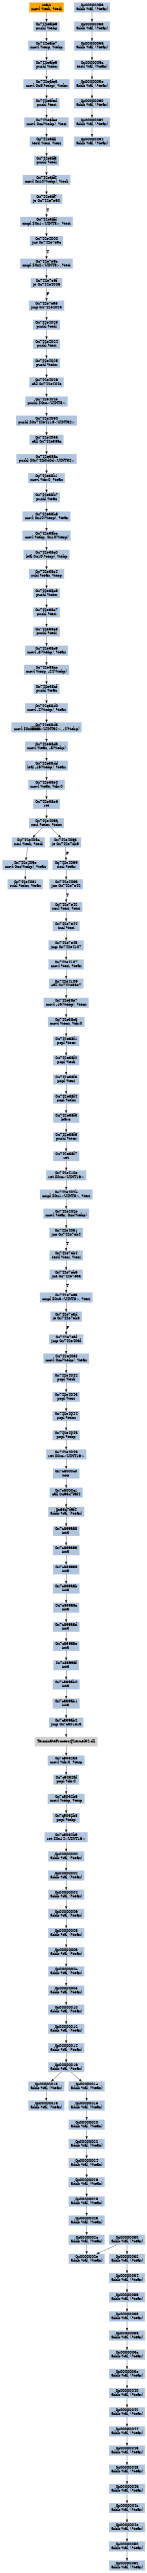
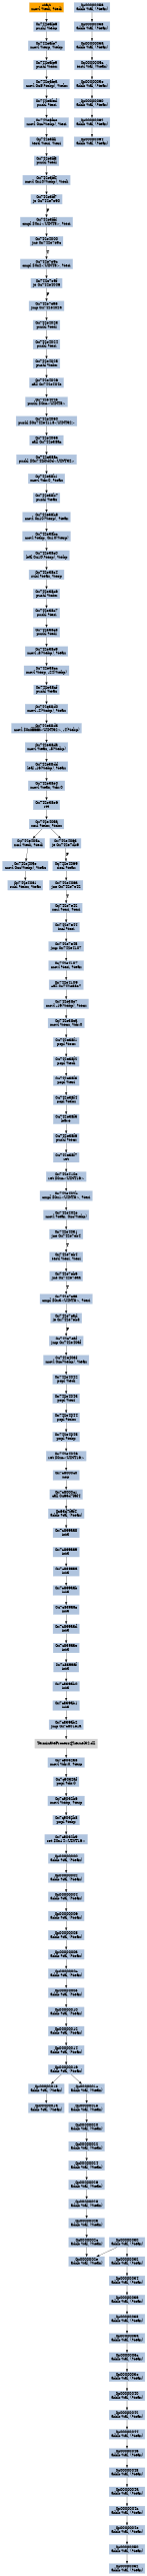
  digraph {
    node [color=lightsteelblue fillcolor=lightsteelblue shape=rectangle style=filled]
    edge [color="#000000"]
    n1 [color=lightgrey fillcolor=orange label="start\nmovl %edi, %edi"]
    n2 [label="0x742e3fe6\npushl %ebp"]
    n3 [label="0x742e3fe7\nmovl %esp, %ebp"]
    n4 [label="0x742e3fe9\npushl %ebx"]
    n5 [label="0x742e3fea\nmovl 0x8(%ebp), %ebx"]
    n6 [label="0x742e3fed\npushl %esi"]
    n7 [label="0x742e3fee\nmovl 0xc(%ebp), %esi"]
    n8 [label="0x742e3ff1\ntestl %esi, %esi"]
    n9 [label="0x742e3ff3\npushl %edi"]
    n10 [label="0x742e3ff4\nmovl 0x10(%ebp), %edi"]
    n11 [label="0x742e3ff7\nje 0x742e7e90"]
    n12 [label="0x742e3ffd\ncmpl $0x1<UINT8>, %esi"]
    n13 [label="0x742e4000\njne 0x742e7e9c"]
    n14 [label="0x742e7e9c\ncmpl $0x2<UINT8>, %esi"]
    n15 [label="0x742e7e9f\nje 0x742e4006"]
    n16 [label="0x742e7ea5\njmp 0x742e4023"]
    n17 [label="0x742e4023\npushl %edi"]
    n18 [label="0x742e4024\npushl %esi"]
    n19 [label="0x742e4025\npushl %ebx"]
    n20 [label="0x742e4026\ncall 0x742e404e"]
    n21 [label="0x742e404e\npushl $0xc<UINT8>"]
    n22 [label="0x742e4050\npushl $0x742e4118<UINT32>"]
    n23 [label="0x742e4055\ncall 0x742e38ac"]
    n24 [label="0x742e38ac\npushl $0x742f0d0d<UINT32>"]
    n25 [label="0x742e38b1\nmovl %fs:0, %eax"]
    n26 [label="0x742e38b7\npushl %eax"]
    n27 [label="0x742e38b8\nmovl 0x10(%esp), %eax"]
    n28 [label="0x742e38bc\nmovl %ebp, 0x10(%esp)"]
    n29 [label="0x742e38c0\nleal 0x10(%esp), %ebp"]
    n30 [label="0x742e38c4\nsubl %eax, %esp"]
    n31 [label="0x742e38c6\npushl %ebx"]
    n32 [label="0x742e38c7\npushl %esi"]
    n33 [label="0x742e38c8\npushl %edi"]
    n34 [label="0x742e38c9\nmovl -8(%ebp), %eax"]
    n35 [label="0x742e38cc\nmovl %esp, -24(%ebp)"]
    n36 [label="0x742e38cf\npushl %eax"]
    n37 [label="0x742e38d0\nmovl -4(%ebp), %eax"]
    n38 [label="0x742e38d3\nmovl $0xffffffff<UINT32>, -4(%ebp)"]
    n39 [label="0x742e38da\nmovl %eax, -8(%ebp)"]
    n40 [label="0x742e38dd\nleal -16(%ebp), %eax"]
    n41 [label="0x742e38e0\nmovl %eax, %fs:0"]
    n42 [label="0x742e38e6\nret"]
    n43 [label="0x742e405a\nxorl %ebx, %ebx"]
    n44 [label="0x742e405c\nxorl %edi, %edi"]
    n45 [label="0x742e4063\nje 0x742e7db9"]
    n46 [label="0x742e405e\nmovl 0xc(%ebp), %eax"]
    n47 [label="0x742e4061\nsubl %ebx, %eax"]
    n48 [label="0x742e4069\ndecl %eax"]
    n49 [label="0x742e406a\njne 0x742e7e42"]
    n50 [label="0x742e7e42\nxorl %esi, %esi"]
    n51 [label="0x742e7e44\nincl %esi"]
    n52 [label="0x742e7e45\njmp 0x742e4107"]
    n53 [label="0x742e4107\nmovl %esi, %eax"]
    n54 [label="0x742e4109\ncall 0x742e38e7"]
    n55 [label="0x742e38e7\nmovl -16(%ebp), %ecx"]
    n56 [label="0x742e38ea\nmovl %ecx, %fs:0"]
    n57 [label="0x742e38f1\npopl %ecx"]
    n58 [label="0x742e38f2\npopl %edi"]
    n59 [label="0x742e38f3\npopl %esi"]
    n60 [label="0x742e38f4\npopl %ebx"]
    n61 [label="0x742e38f5\nleave "]
    n62 [label="0x742e38f6\npushl %ecx"]
    n63 [label="0x742e38f7\nret"]
    n64 [label="0x742e410e\nret $0xc<UINT16>"]
    n65 [label="0x742e402b\ncmpl $0x1<UINT8>, %esi"]
    n66 [label="0x742e402e\nmovl %eax, 0xc(%ebp)"]
    n67 [label="0x742e4031\njne 0x742e7eb4"]
    n68 [label="0x742e7eb4\ntestl %esi, %esi"]
    n69 [label="0x742e7eb6\njne 0x742e7eaa"]
    n70 [label="0x742e7eaa\ncmpl $0x3<UINT8>, %esi"]
    n71 [label="0x742e7ead\nje 0x742e7eb8"]
    n72 [label="0x742e7eaf\njmp 0x742e403f"]
    n73 [label="0x742e403f\nmovl 0xc(%ebp), %eax"]
    n74 [label="0x742e4042\npopl %edi"]
    n75 [label="0x742e4043\npopl %esi"]
    n76 [label="0x742e4044\npopl %ebx"]
    n77 [label="0x742e4045\npopl %ebp"]
    n78 [label="0x742e4046\nret $0xc<UINT16>"]
    n79 [label="0x7c8000c0\nnop "]
    n80 [label="0x7c8000c1\ncall 0x63d7f9f4"]
    n81 [label="0x63d7f9f4\naddb %al, (%eax)"]
    n82 [label="0x7c839aa8\nint3 "]
    n83 [label="0x7c839aa9\nint3 "]
    n84 [label="0x7c839aaa\nint3 "]
    n85 [label="0x7c839aab\nint3 "]
    n86 [label="0x7c839aac\nint3 "]
    n87 [label="0x7c839aad\nint3 "]
    n88 [label="0x7c839aae\nint3 "]
    n89 [label="0x7c839aaf\nint3 "]
    n90 [label="0x7c839ab0\nint3 "]
    n91 [label="0x7c839ab1\nint3 "]
    n92 [label="0x7c839ab2\njmp 0x7c801e1a"]
    n93 [color=lightgrey fillcolor=lightgrey label="TerminateProcess@kernel32.dll"]
    n94 [label="0x7c9032a8\nmovl %fs:0, %esp"]
    n95 [label="0x7c9032af\npopl %fs:0"]
    n96 [label="0x7c9032b6\nmovl %ebp, %esp"]
    n97 [label="0x7c9032b8\npopl %ebp"]
    n98 [label="0x7c9032b9\nret $0x14<UINT16>"]
    n99 [label="0x00000000\naddb %al, (%eax)"]
    n100 [label="0x00000002\naddb %al, (%eax)"]
    n101 [label="0x00000004\naddb %al, (%eax)"]
    n102 [label="0x00000006\naddb %al, (%eax)"]
    n103 [label="0x00000008\naddb %al, (%eax)"]
    n104 [label="0x0000000a\naddb %al, (%eax)"]
    n105 [label="0x0000000c\naddb %al, (%eax)"]
    n106 [label="0x0000000e\naddb %al, (%eax)"]
    n107 [label="0x00000010\naddb %al, (%eax)"]
    n108 [label="0x00000012\naddb %al, (%eax)"]
    n109 [label="0x00000014\naddb %al, (%eax)"]
    n110 [label="0x00000016\naddb %al, (%eax)"]
    n111 [label="0x00000018\naddb %al, (%eax)"]
    n112 [label="0x0000001c\naddb %al, (%eax)"]
    n113 [label="0x0000001a\naddb %al, (%eax)"]
    n114 [label="0x0000001e\naddb %al, (%eax)"]
    n115 [label="0x00000020\naddb %al, (%eax)"]
    n116 [label="0x00000022\naddb %al, (%eax)"]
    n117 [label="0x00000024\naddb %al, (%eax)"]
    n118 [label="0x00000026\naddb %al, (%eax)"]
    n119 [label="0x00000028\naddb %al, (%eax)"]
    n120 [label="0x0000002a\naddb %al, (%eax)"]
    n121 [label="0x0000002c\naddb %al, (%eax)"]
    n122 [label="0x0000002e\naddb %al, (%eax)"]
    n123 [label="0x00000030\naddb %al, (%eax)"]
    n124 [label="0x00000032\naddb %al, (%eax)"]
    n125 [label="0x00000034\naddb %al, (%eax)"]
    n126 [label="0x00000036\naddb %al, (%eax)"]
    n127 [label="0x00000038\naddb %al, (%eax)"]
    n128 [label="0x0000003a\naddb %al, (%eax)"]
    n129 [label="0x0000003c\naddb %al, (%eax)"]
    n130 [label="0x0000003e\naddb %al, (%eax)"]
    n131 [label="0x00000040\naddb %al, (%eax)"]
    n132 [label="0x00000042\naddb %al, (%eax)"]
    n133 [label="0x00000044\naddb %al, (%eax)"]
    n134 [label="0x00000046\naddb %al, (%eax)"]
    n135 [label="0x00000048\naddb %al, (%eax)"]
    n136 [label="0x0000004a\naddb %al, (%eax)"]
    n137 [label="0x0000004c\naddb %al, (%eax)"]
    n138 [label="0x0000004e\naddb %al, (%eax)"]
    n139 [label="0x00000050\naddb %al, (%eax)"]
    n140 [label="0x00000052\naddb %al, (%eax)"]
    n141 [label="0x00000056\naddb %al, (%eax)"]
    n142 [label="0x00000058\naddb %al, (%eax)"]
    n143 [label="0x0000005a\naddb %al, (%eax)"]
    n144 [label="0x0000005c\ntestl %al, (%eax)"]
    n145 [label="0x0000005e\naddb %al, (%eax)"]
    n146 [label="0x00000060\naddb %al, (%eax)"]
    n147 [label="0x00000062\naddb %al, (%eax)"]
    n148 [label="0x00000064\naddb %al, (%eax)"]
    n1 -> n2
    n2 -> n3
    n3 -> n4
    n4 -> n5
    n5 -> n6
    n6 -> n7
    n7 -> n8
    n8 -> n9
    n9 -> n10
    n10 -> n11
-   n11 -> n12 [label=T]
+   n11 -> n12 [label=F]
    n12 -> n13
    n13 -> n14 [label=T]
    n14 -> n15
    n15 -> n16 [label=F]
    n16 -> n17
    n17 -> n18
    n18 -> n19
    n19 -> n20
    n20 -> n21
    n21 -> n22
    n22 -> n23
    n23 -> n24
    n24 -> n25
    n25 -> n26
    n26 -> n27
    n27 -> n28
    n28 -> n29
    n29 -> n30
    n30 -> n31
    n31 -> n32
    n32 -> n33
    n33 -> n34
    n34 -> n35
    n35 -> n36
    n36 -> n37
    n37 -> n38
    n38 -> n39
    n39 -> n40
    n40 -> n41
    n41 -> n42
    n42 -> n43
    n43 -> n44
    n43 -> n45
    n44 -> n46
    n45 -> n48 [label=F]
    n46 -> n47
    n48 -> n49
    n49 -> n50 [label=T]
    n50 -> n51
    n51 -> n52
    n52 -> n53
    n53 -> n54
    n54 -> n55
    n55 -> n56
    n56 -> n57
    n57 -> n58
    n58 -> n59
    n59 -> n60
    n60 -> n61
    n61 -> n62
    n62 -> n63
    n63 -> n64
    n64 -> n65
    n65 -> n66
    n66 -> n67
    n67 -> n68 [label=T]
    n68 -> n69
    n69 -> n70 [label=T]
    n70 -> n71
    n71 -> n72 [label=F]
    n72 -> n73
    n73 -> n74
    n74 -> n75
    n75 -> n76
    n76 -> n77
    n77 -> n78
    n78 -> n79
    n79 -> n80
    n80 -> n81
    n81 -> n82
-   n82 -> n83
    n83 -> n84
    n84 -> n85
    n85 -> n86
    n86 -> n87
    n87 -> n88
    n88 -> n89
    n89 -> n90
    n90 -> n91
    n91 -> n92
    n92 -> n93
    n93 -> n94
    n94 -> n95
    n95 -> n96
    n96 -> n97
    n97 -> n98
    n98 -> n99
    n99 -> n100
    n100 -> n101
    n101 -> n102
    n102 -> n103
    n103 -> n104
    n104 -> n105
    n105 -> n106
    n106 -> n107
    n107 -> n108
    n108 -> n109
    n109 -> n110
    n110 -> n111
    n110 -> n112
    n111 -> n113
    n112 -> n114
    n114 -> n115
    n115 -> n116
    n116 -> n117
    n117 -> n118
    n118 -> n119
    n119 -> n120
    n120 -> n121
    n121 -> n122
    n123 -> n122
    n123 -> n124
    n124 -> n125
    n125 -> n126
    n126 -> n127
    n127 -> n128
    n128 -> n129
    n129 -> n130
    n130 -> n131
    n131 -> n132
    n132 -> n133
    n133 -> n134
    n134 -> n135
    n135 -> n136
    n136 -> n137
    n137 -> n138
    n138 -> n139
    n139 -> n140
    n141 -> n142
    n142 -> n143
    n143 -> n144
    n144 -> n145
    n145 -> n146
    n146 -> n147
    n147 -> n148
  }
